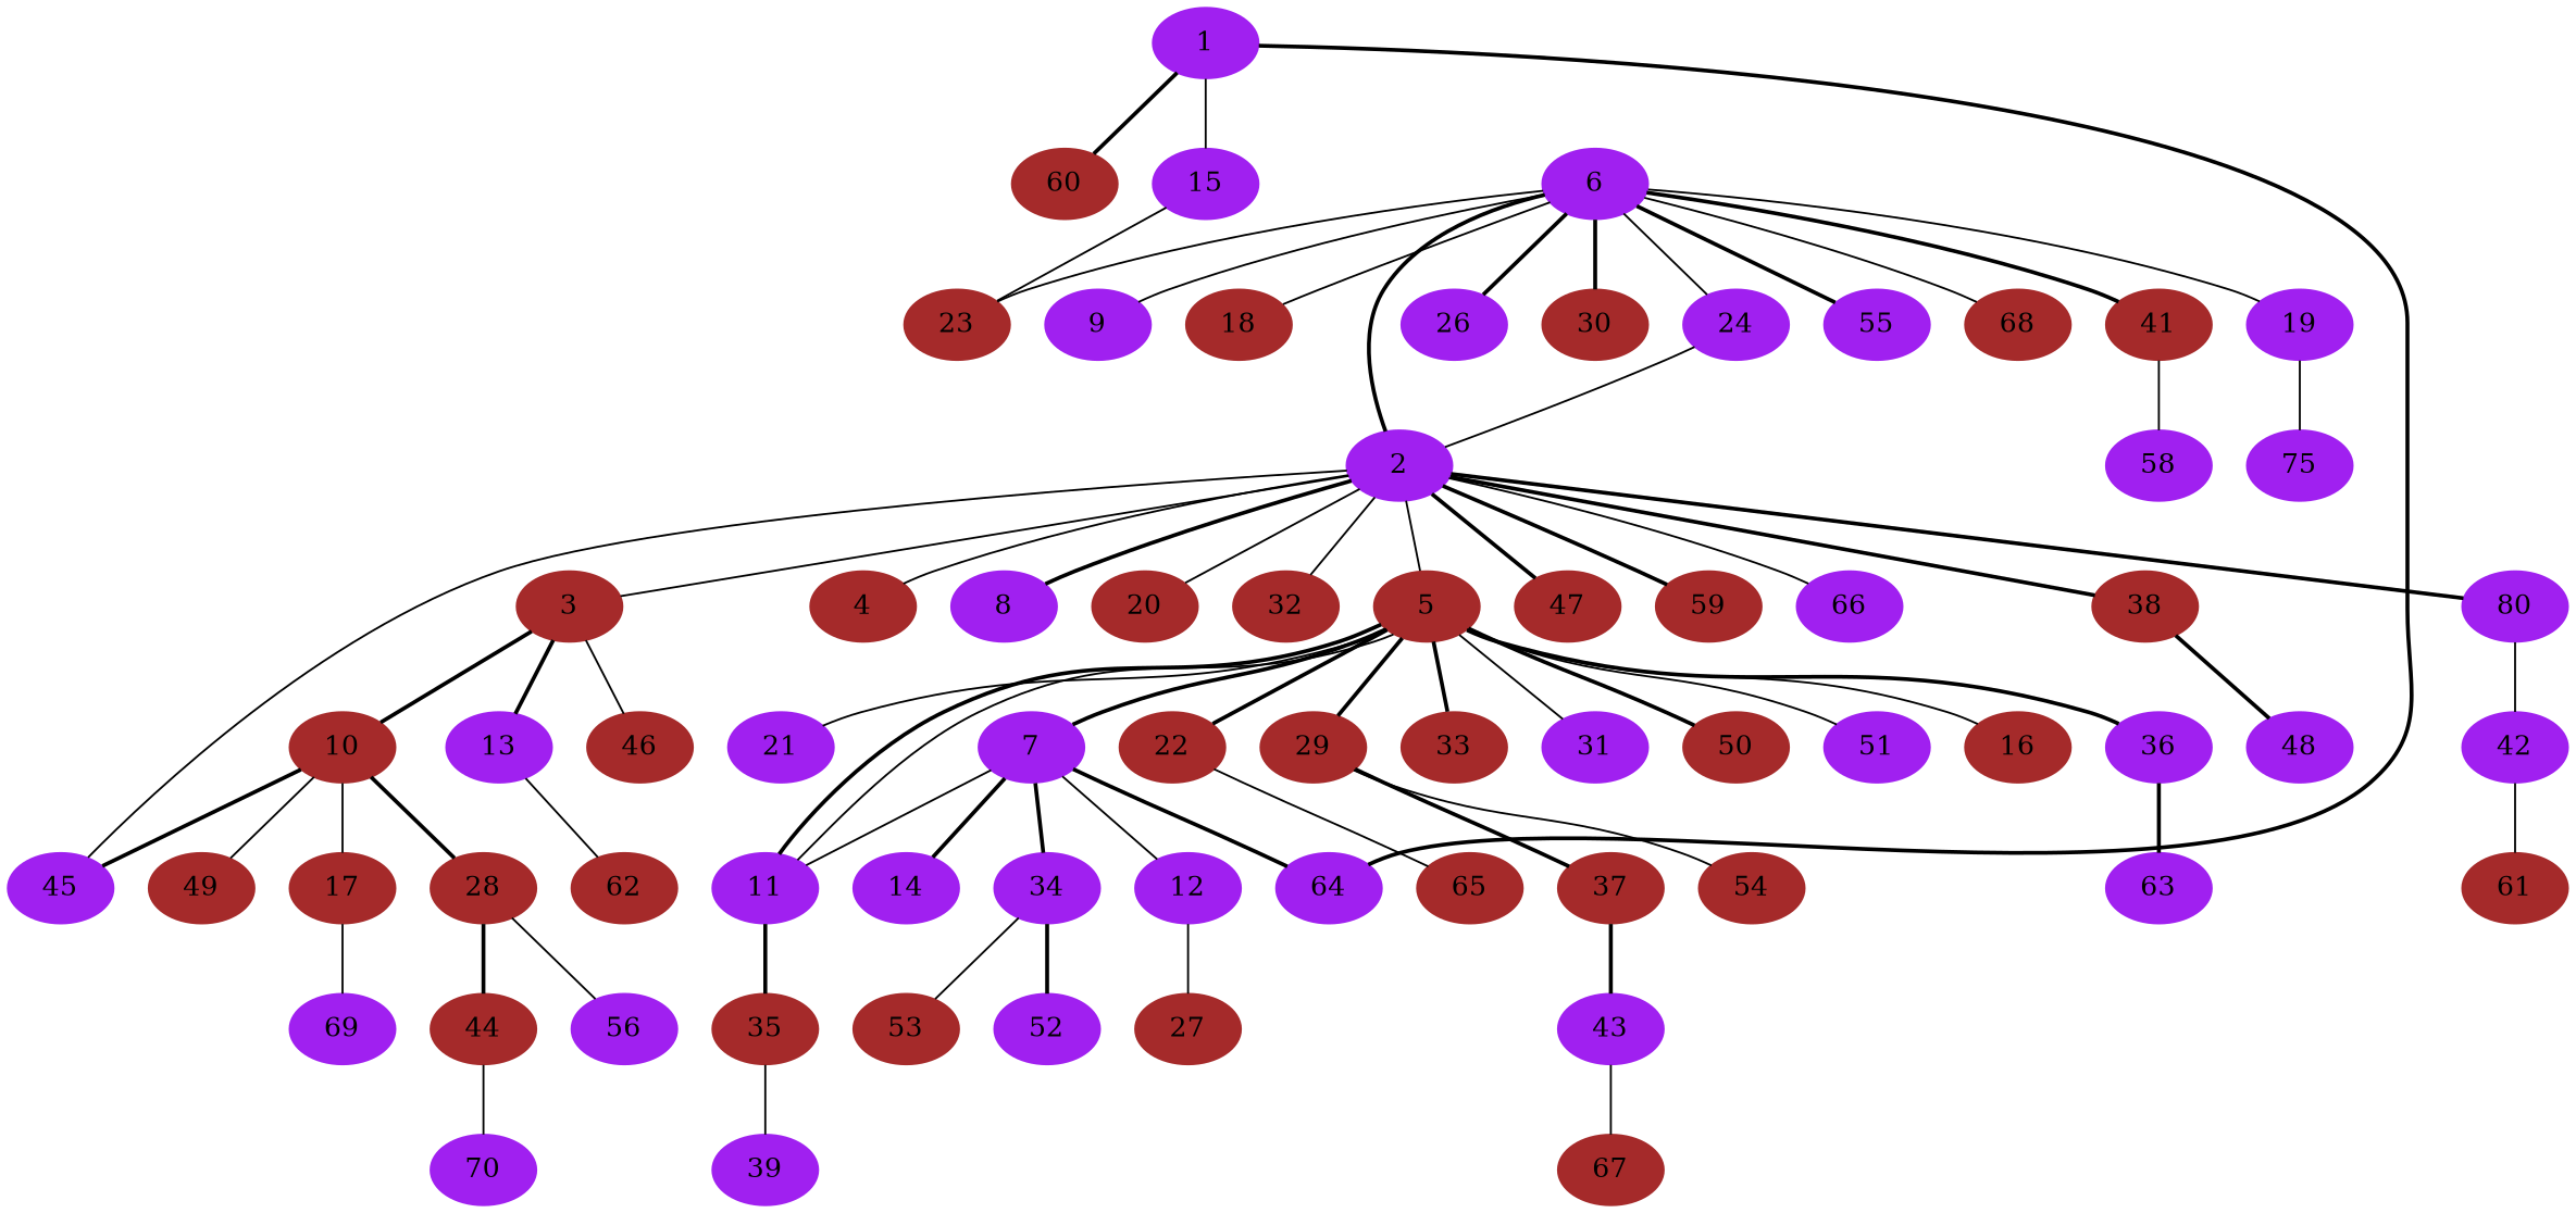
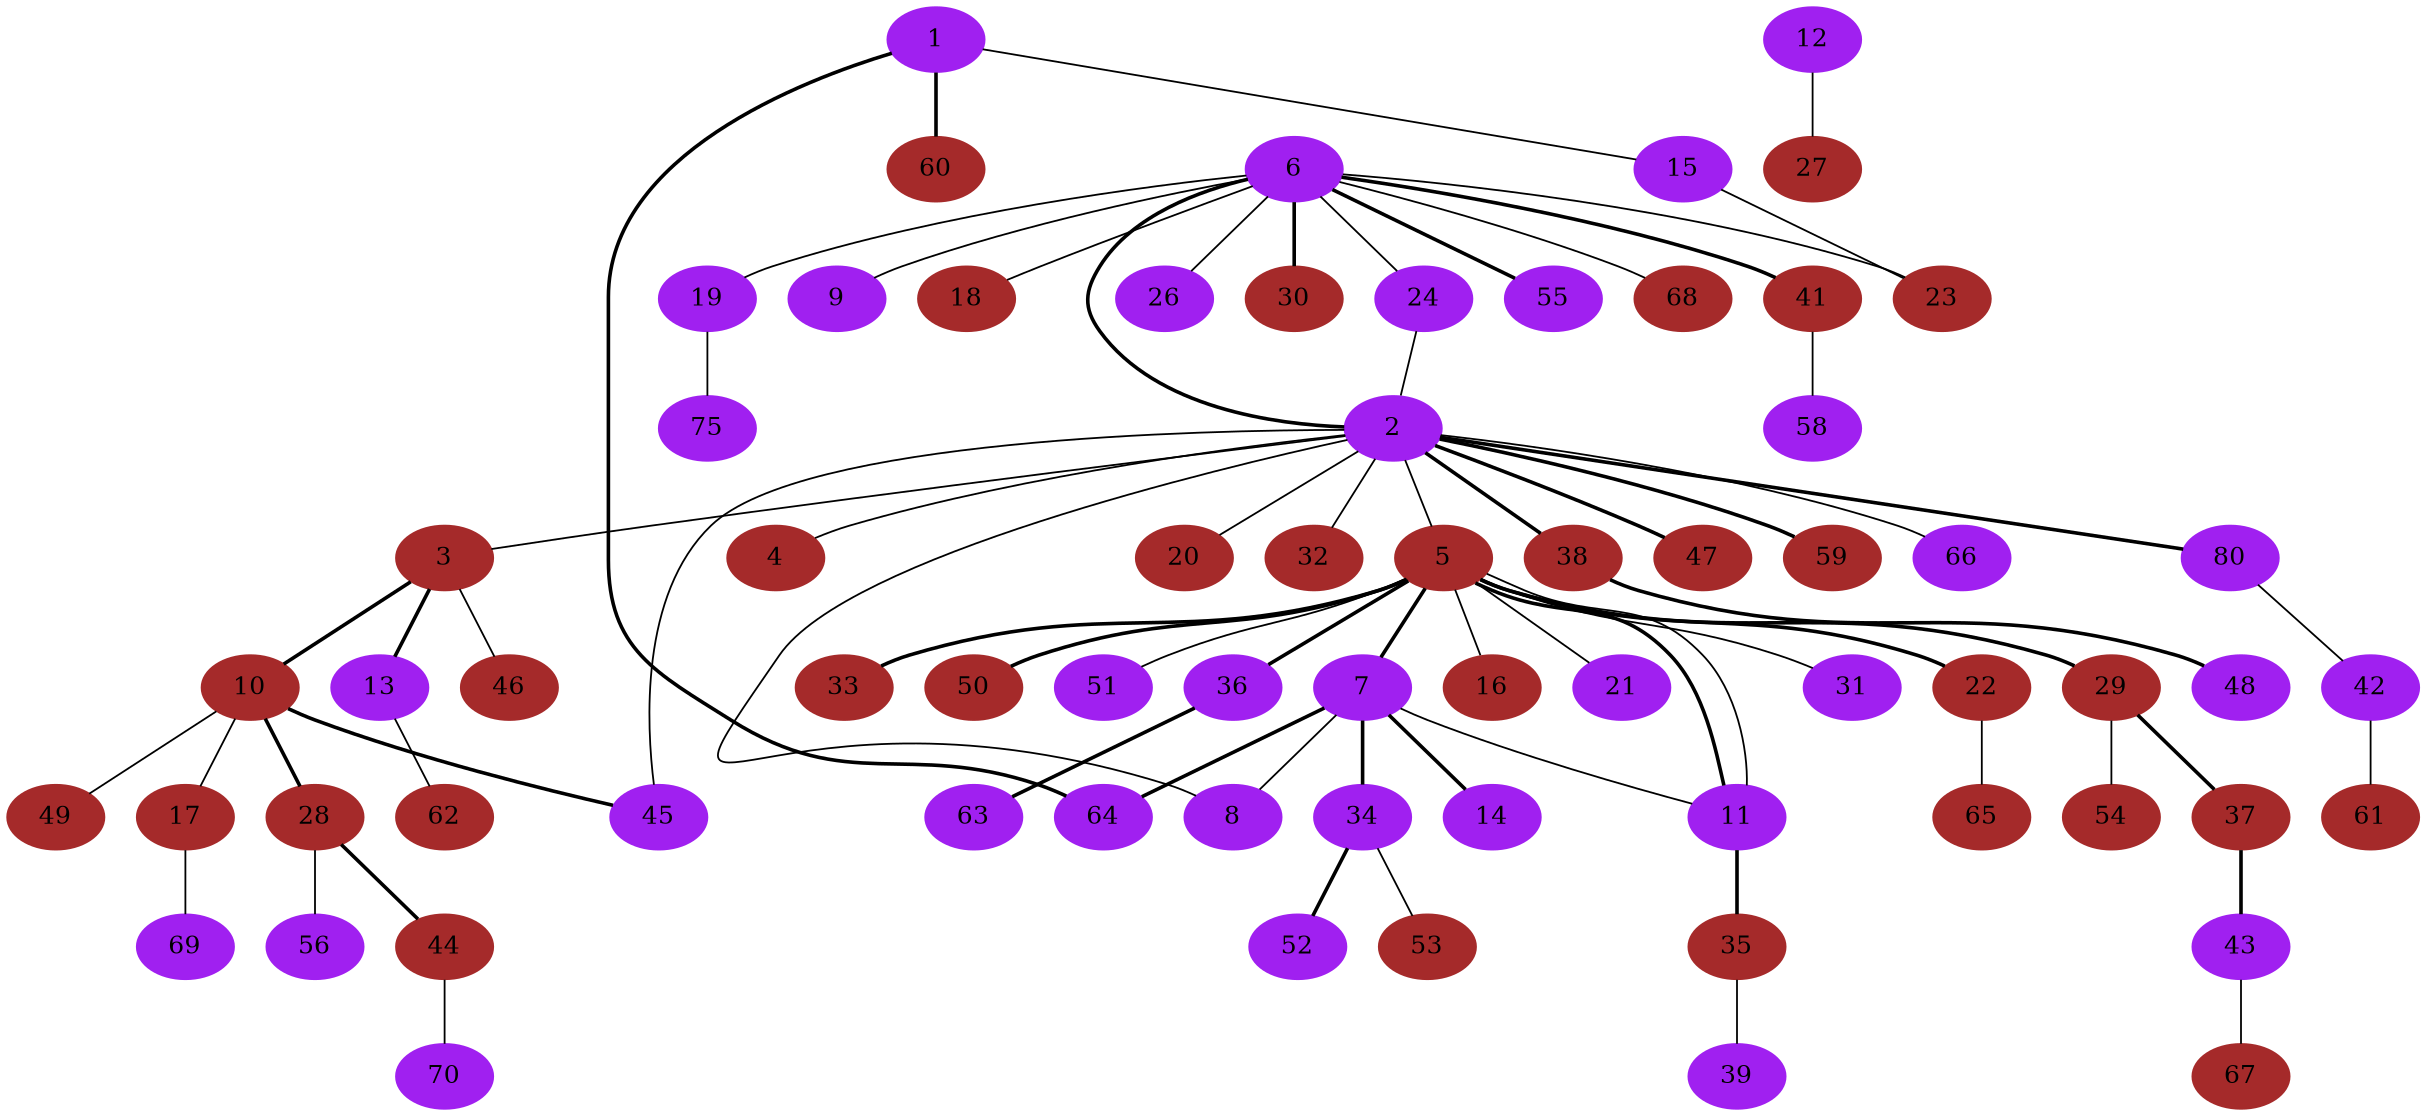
  graph {
    node [color=purple style=filled]
    edge [style=solid]
    1
    15
    60 [color=brown]
    64
    3 [color=brown]
    2
    4 [color=brown]
    5 [color=brown]
    6
    8
    20 [color=brown]
    32 [color=brown]
    38 [color=brown]
    n14 [label=80]
    45
    47 [color=brown]
    59 [color=brown]
    66
    23 [color=brown]
    10 [color=brown]
    13
    46 [color=brown]
    7
    11
    16 [color=brown]
    21
    22 [color=brown]
    29 [color=brown]
    31
    33 [color=brown]
    36
    50 [color=brown]
    51
    9
    18 [color=brown]
    19
    24
    26
    30 [color=brown]
    41 [color=brown]
    55
    68 [color=brown]
    48
    42
    17 [color=brown]
    28 [color=brown]
    49 [color=brown]
    62 [color=brown]
    12
    14
    34
    35 [color=brown]
    65 [color=brown]
    37 [color=brown]
    54 [color=brown]
    63
    n57 [label=75]
    58
    27 [color=brown]
    52
    53 [color=brown]
    69
    44 [color=brown]
    56
    39
    70
    43
    67 [color=brown]
    61 [color=brown]
    1 -- 15
    1 -- 60 [style=bold]
    1 -- 64 [style=bold]
    15 -- 23
    3 -- 10 [style=bold]
    3 -- 13 [style=bold]
    3 -- 46
    2 -- 3
    2 -- 4
    2 -- 5
    2 -- 6 [style=bold]
-   2 -- 8 [style=bold]
+   2 -- 8
    2 -- 20
    2 -- 32
    2 -- 38 [style=bold]
    2 -- n14 [style=bold]
    2 -- 45
    2 -- 47 [style=bold]
    2 -- 59 [style=bold]
    2 -- 66
    5 -- 7 [style=bold]
    5 -- 11 [style=bold]
    5 -- 11
    5 -- 16
    5 -- 21
    5 -- 22 [style=bold]
    5 -- 29 [style=bold]
    5 -- 31
    5 -- 33 [style=bold]
    5 -- 36 [style=bold]
    5 -- 50 [style=bold]
    5 -- 51
    6 -- 23
    6 -- 9
    6 -- 18
    6 -- 19
    6 -- 24
-   6 -- 26 [style=bold]
+   6 -- 26
    6 -- 30 [style=bold]
    6 -- 41 [style=bold]
    6 -- 55 [style=bold]
    6 -- 68
    38 -- 48 [style=bold]
    n14 -- 42
    10 -- 45 [style=bold]
    10 -- 17
    10 -- 28 [style=bold]
    10 -- 49
    13 -- 62
    7 -- 64 [style=bold]
    7 -- 11
-   7 -- 12
+   7 -- 8
    7 -- 14 [style=bold]
    7 -- 34 [style=bold]
    11 -- 35 [style=bold]
    22 -- 65
    29 -- 37 [style=bold]
    29 -- 54
    36 -- 63 [style=bold]
    19 -- n57
    24 -- 2
    41 -- 58
    42 -- 61
    17 -- 69
    28 -- 44 [style=bold]
    28 -- 56
    12 -- 27
    34 -- 52 [style=bold]
    34 -- 53
    35 -- 39
    37 -- 43 [style=bold]
    44 -- 70
    43 -- 67
  }
